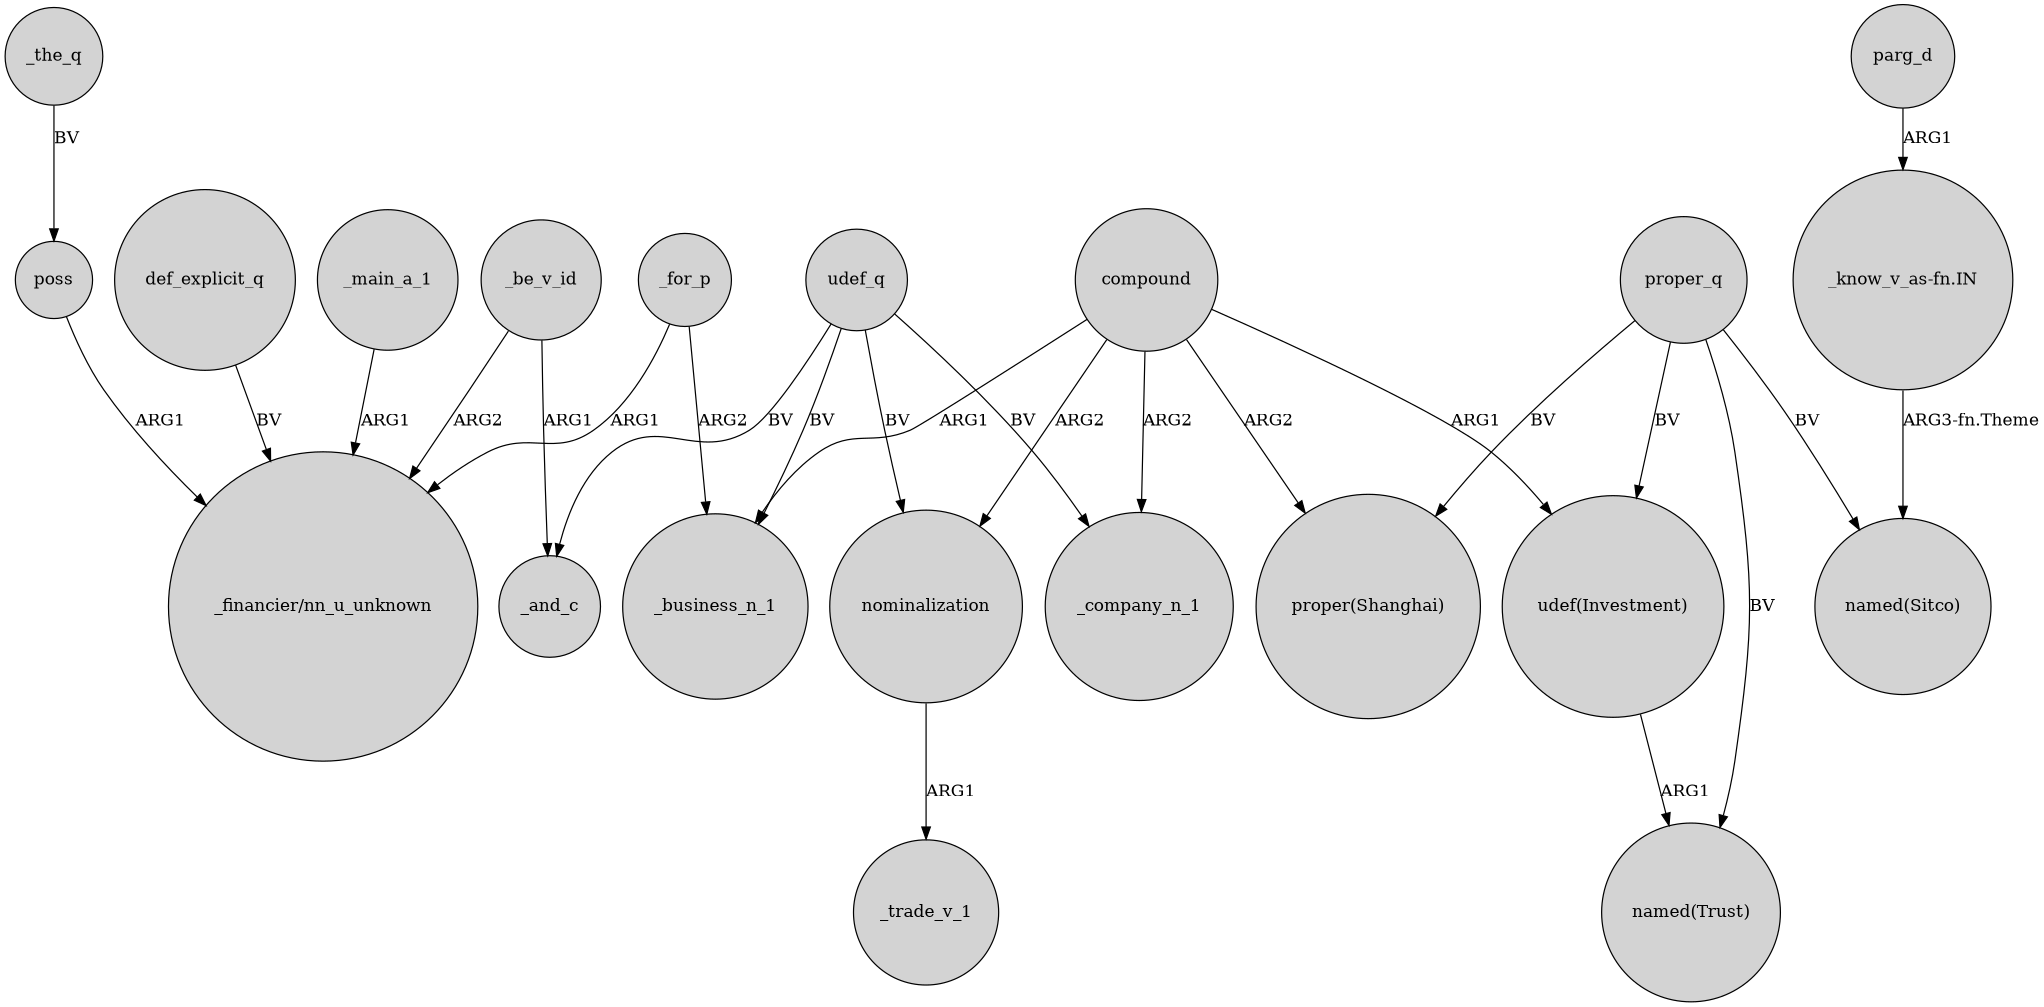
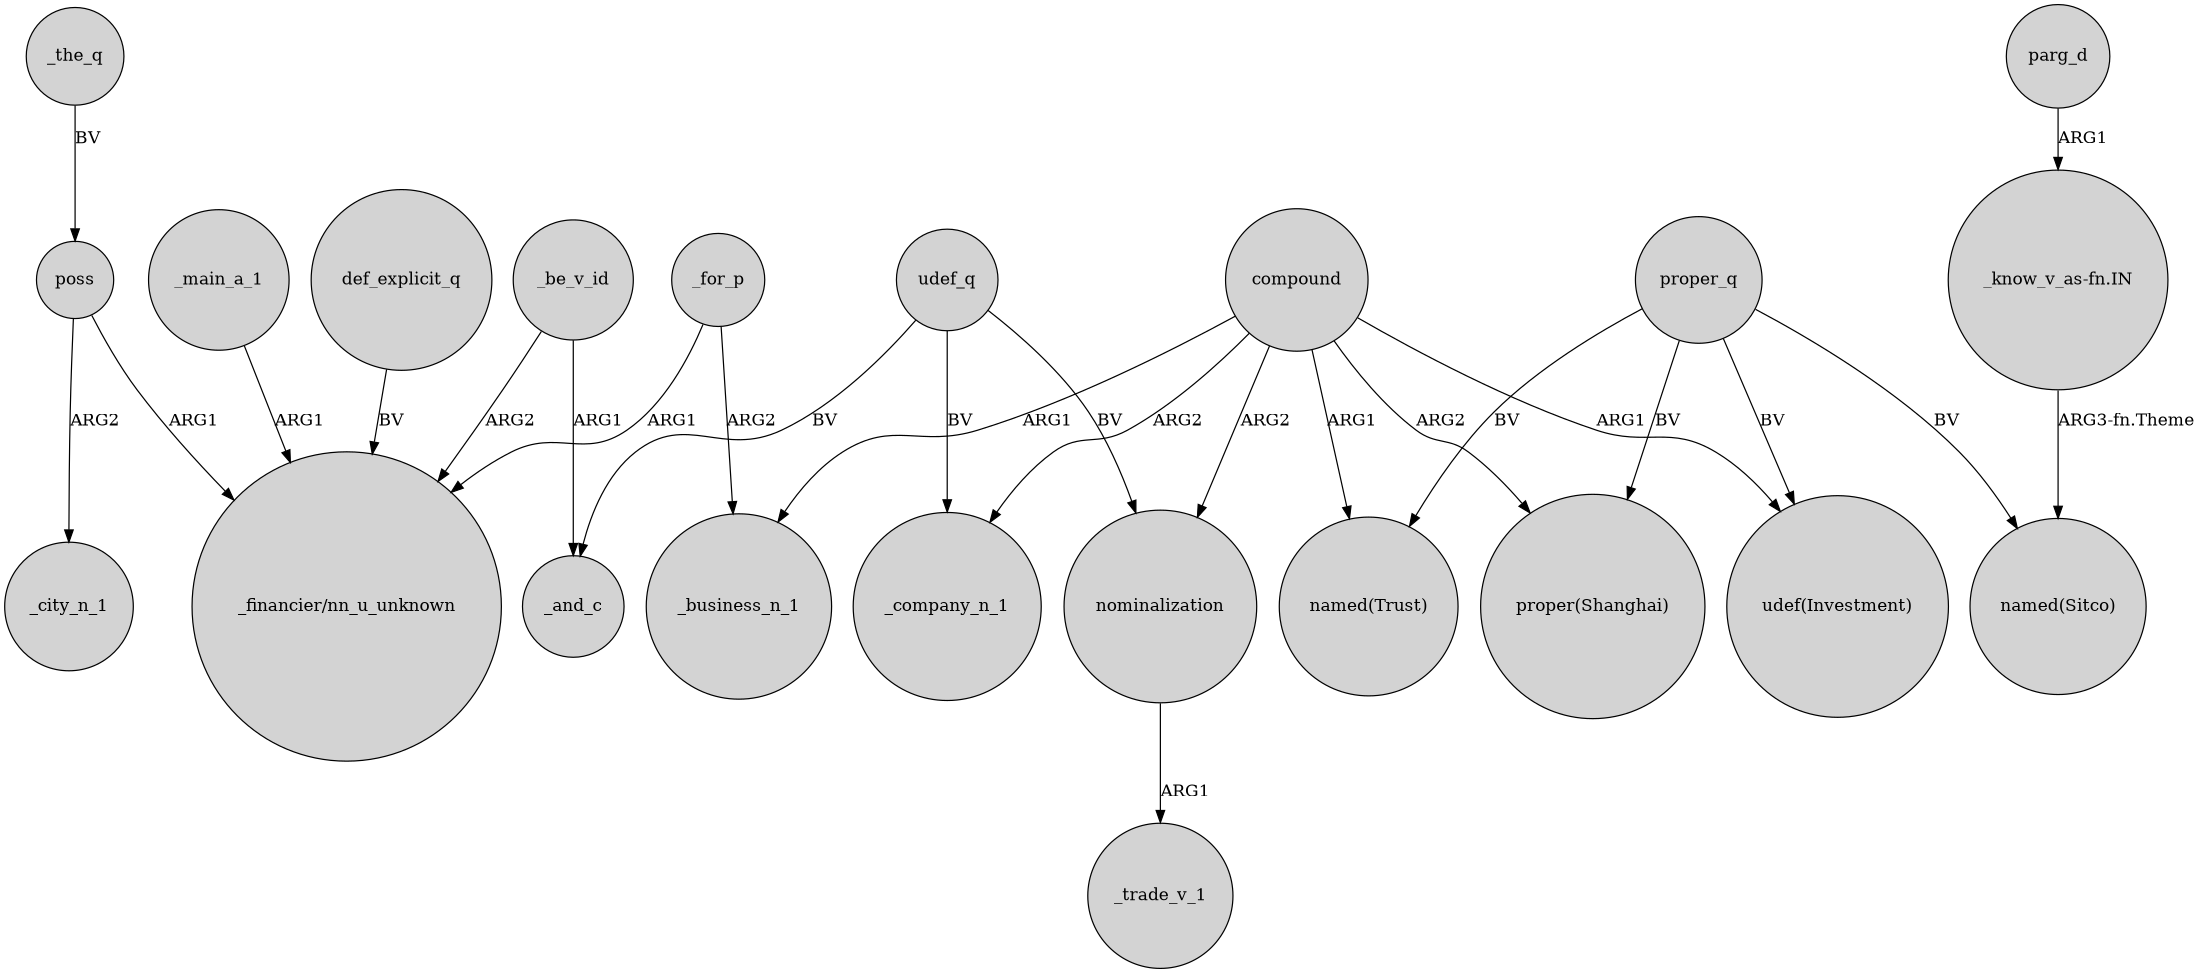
  digraph {
    node [shape=circle style=filled]
    _be_v_id
    "_financier/nn_u_unknown"
    _and_c
    _for_p
    _business_n_1
    compound
    _company_n_1
    "named(Trust)"
    nominalization
    n10 [label="proper(Shanghai)"]
    n11 [label="udef(Investment)"]
    _trade_v_1
    proper_q
    "named(Sitco)"
    parg_d
    "_know_v_as-fn.IN"
    def_explicit_q
    _the_q
    poss
    udef_q
+   _city_n_1
    _main_a_1
    _be_v_id -> "_financier/nn_u_unknown" [label=ARG2]
    _be_v_id -> _and_c [label=ARG1]
    _for_p -> "_financier/nn_u_unknown" [label=ARG1]
    _for_p -> _business_n_1 [label=ARG2]
    compound -> _business_n_1 [label=ARG1]
    compound -> _company_n_1 [label=ARG2]
-   n11 -> "named(Trust)" [label=ARG1]
+   compound -> "named(Trust)" [label=ARG1]
    compound -> nominalization [label=ARG2]
    compound -> n10 [label=ARG2]
    compound -> n11 [label=ARG1]
    nominalization -> _trade_v_1 [label=ARG1]
    proper_q -> "named(Trust)" [label=BV]
    proper_q -> n10 [label=BV]
    proper_q -> n11 [label=BV]
    proper_q -> "named(Sitco)" [label=BV]
    parg_d -> "_know_v_as-fn.IN" [label=ARG1]
    "_know_v_as-fn.IN" -> "named(Sitco)" [label="ARG3-fn.Theme"]
    def_explicit_q -> "_financier/nn_u_unknown" [label=BV]
    _the_q -> poss [label=BV]
    poss -> "_financier/nn_u_unknown" [label=ARG1]
+   poss -> _city_n_1 [label=ARG2]
    udef_q -> _and_c [label=BV]
-   udef_q -> _business_n_1 [label=BV]
    udef_q -> _company_n_1 [label=BV]
    udef_q -> nominalization [label=BV]
    _main_a_1 -> "_financier/nn_u_unknown" [label=ARG1]
  }
